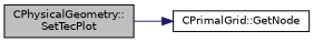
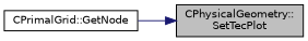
  digraph {
    rankdir=LR
    node [color=black fontname=Helvetica fontsize=10 shape=record style=filled]
    n1 [fillcolor=grey75 fontcolor=black height=0.2 label="CPhysicalGeometry::\lSetTecPlot" width=0.4]
    n2 [fillcolor=white height=0.2 label="CPrimalGrid::GetNode" width=0.4]
-   n1 -> n2 [color=midnightblue fontname=Helvetica fontsize=10 labelfontname=Helvetica labelfontsize=10 style=solid]
+   n2 -> n1 [color=midnightblue fontname=Helvetica fontsize=10 labelfontname=Helvetica labelfontsize=10 style=solid]
  }
